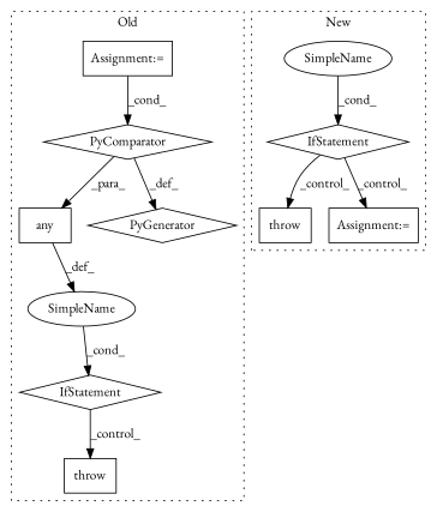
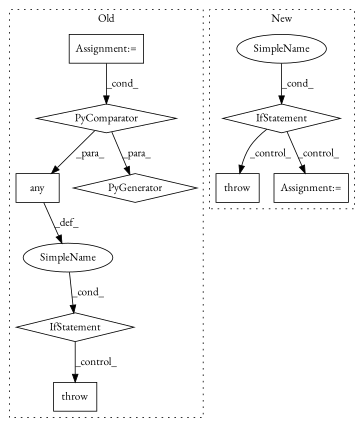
  digraph {
    fontname="EB Garamond"
    node [a=25 fontname="EB Garamond" shape=box]
    edge [fontname="EB Garamond"]
    n1 [a=32 l="13,-3" label=any s="49162,49272"]
    n2 [l="4,2" label=IfStatement s="49045,49269" shape=diamond]
    n3 [a=7 l=1 label="Assignment:=" s=48991]
    n4 [a=113 l=26 label=PyComparator s=49240 shape=diamond]
    n5 [a=53 l=6 label=throw s=49279]
    n6 [a=42 label=SimpleName shape=ellipse]
    n7 [a=107 l=97 label=PyGenerator s=49175 shape=diamond]
    n8 [a=53 l=6 label=throw s=38644]
    n9 [l="4,2" label=IfStatement s="38190,38270" shape=diamond]
    n10 [a=42 label=SimpleName shape=ellipse]
    n11 [a=7 l=1 label="Assignment:=" s=38403]
    subgraph cluster_1 {
      label=Old
      style=dotted
      n1
      n2
      n3
      n4
      n5
      n6
      n7
    }
    subgraph cluster_2 {
      label=New
      style=dotted
      n8
      n9
      n10
      n11
    }
    n1 -> n6 [label=_def_]
    n2 -> n5 [label=_control_]
    n3 -> n4 [label=_cond_]
    n4 -> n1 [label=_para_]
-   n4 -> n7 [label=_def_]
+   n4 -> n7 [label=_para_]
    n6 -> n2 [label=_cond_]
    n9 -> n8 [label=_control_]
    n9 -> n11 [label=_control_]
    n10 -> n9 [label=_cond_]
  }
